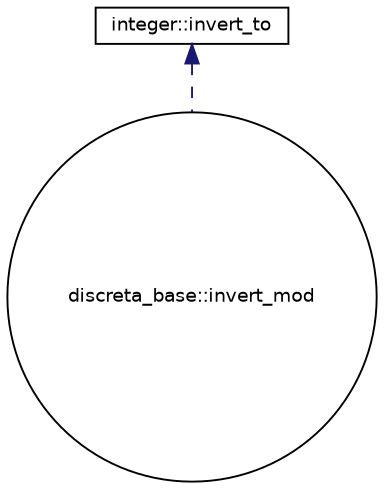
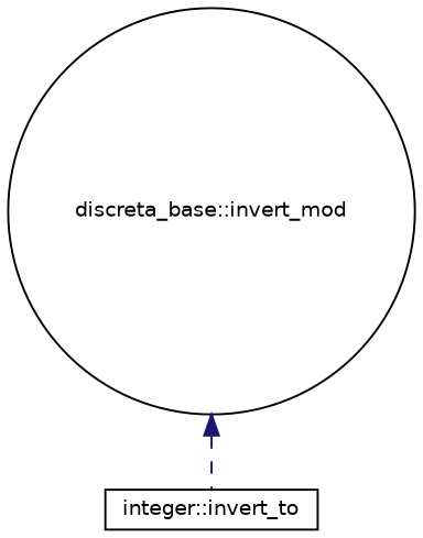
  digraph {
    rankdir=TB
    node [color=black fillcolor=white fontname=Helvetica fontsize=10 style=filled]
    n1 [fontcolor=black height=0.2 label="discreta_base::invert_mod" shape=circle width=0.4]
    n2 [height=0.2 label="integer::invert_to" shape=box width=0.4]
-   n2 -> n1 [color=midnightblue dir=back fontname=Helvetica fontsize=10 labelfontname=Helvetica labelfontsize=10 style=dashed]
+   n1 -> n2 [color=midnightblue dir=back fontname=Helvetica fontsize=10 labelfontname=Helvetica labelfontsize=10 style=dashed]
  }
